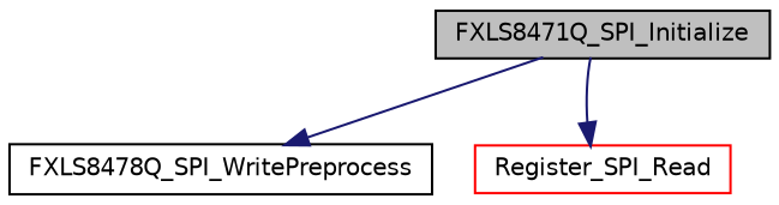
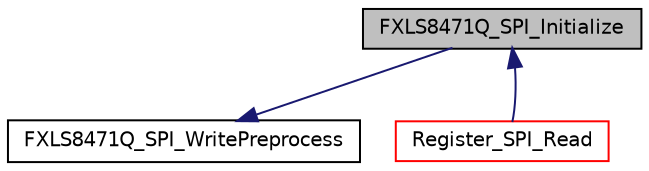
  digraph {
    rankdir=TB
    node [color=black fillcolor=white fontname=Helvetica fontsize=10 shape=record style=filled]
    edge [color=midnightblue fontname=Helvetica fontsize=10 labelfontname=Helvetica labelfontsize=10 style=solid]
    n1 [fillcolor=grey75 fontcolor=black height=0.2 label=FXLS8471Q_SPI_Initialize width=0.4]
-   n2 [height=0.2 label=FXLS8478Q_SPI_WritePreprocess width=0.4]
+   n2 [height=0.2 label=FXLS8471Q_SPI_WritePreprocess width=0.4]
    n3 [color=red height=0.2 label=Register_SPI_Read width=0.4]
    n1 -> n2
-   n1 -> n3
+   n3 -> n1
  }
